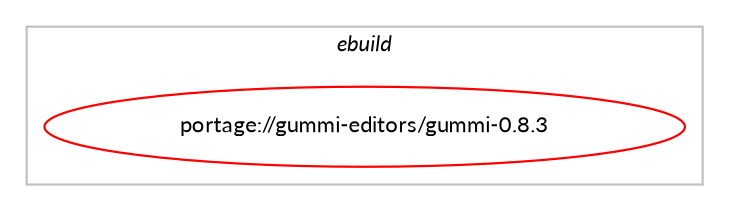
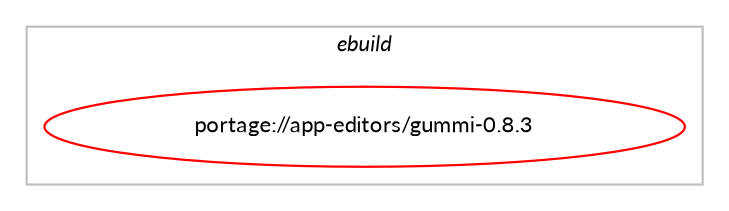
  digraph {
    compound=true
    concentrate=true
    fontname=Lato
    fontsize=10
    newrank=true
    rankdir=LR
    ranksep=1.5
-   n1 [color=red fontname=Lato fontsize=10 label="portage://gummi-editors/gummi-0.8.3" width=4]
+   n1 [color=red fontname=Lato fontsize=10 label="portage://app-editors/gummi-0.8.3" width=4]
    subgraph cluster_1 {
      color=gray
      label=<<i>ebuild</i>>
      n1
    }
    subgraph cluster_2 {
      color=gray
      label=<<i>dependencies</i>>
      subgraph cluster_3 {
        color=gray
        fillcolor="#eeeeee"
        label=<<i>compile</i>>
        style=filled
      }
      subgraph cluster_4 {
        color=gray
        fillcolor="#eeeeee"
        label=<<i>compile and run</i>>
        style=filled
      }
      subgraph cluster_5 {
        color=gray
        fillcolor="#eeeeee"
        label=<<i>run</i>>
        style=filled
      }
    }
    subgraph cluster_6 {
      color=gray
      label=<<i>candidates</i>>
      rank=same
    }
  }
